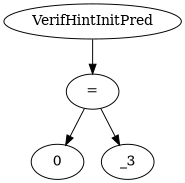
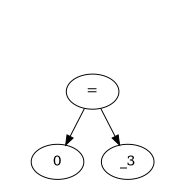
  digraph {
-   n1 [label=VerifHintInitPred]
    n2 [label="="]
    n3 [label=0]
    n4 [label=_3]
-   n1 -> n2
    n2 -> n3
    n2 -> n4
  }
